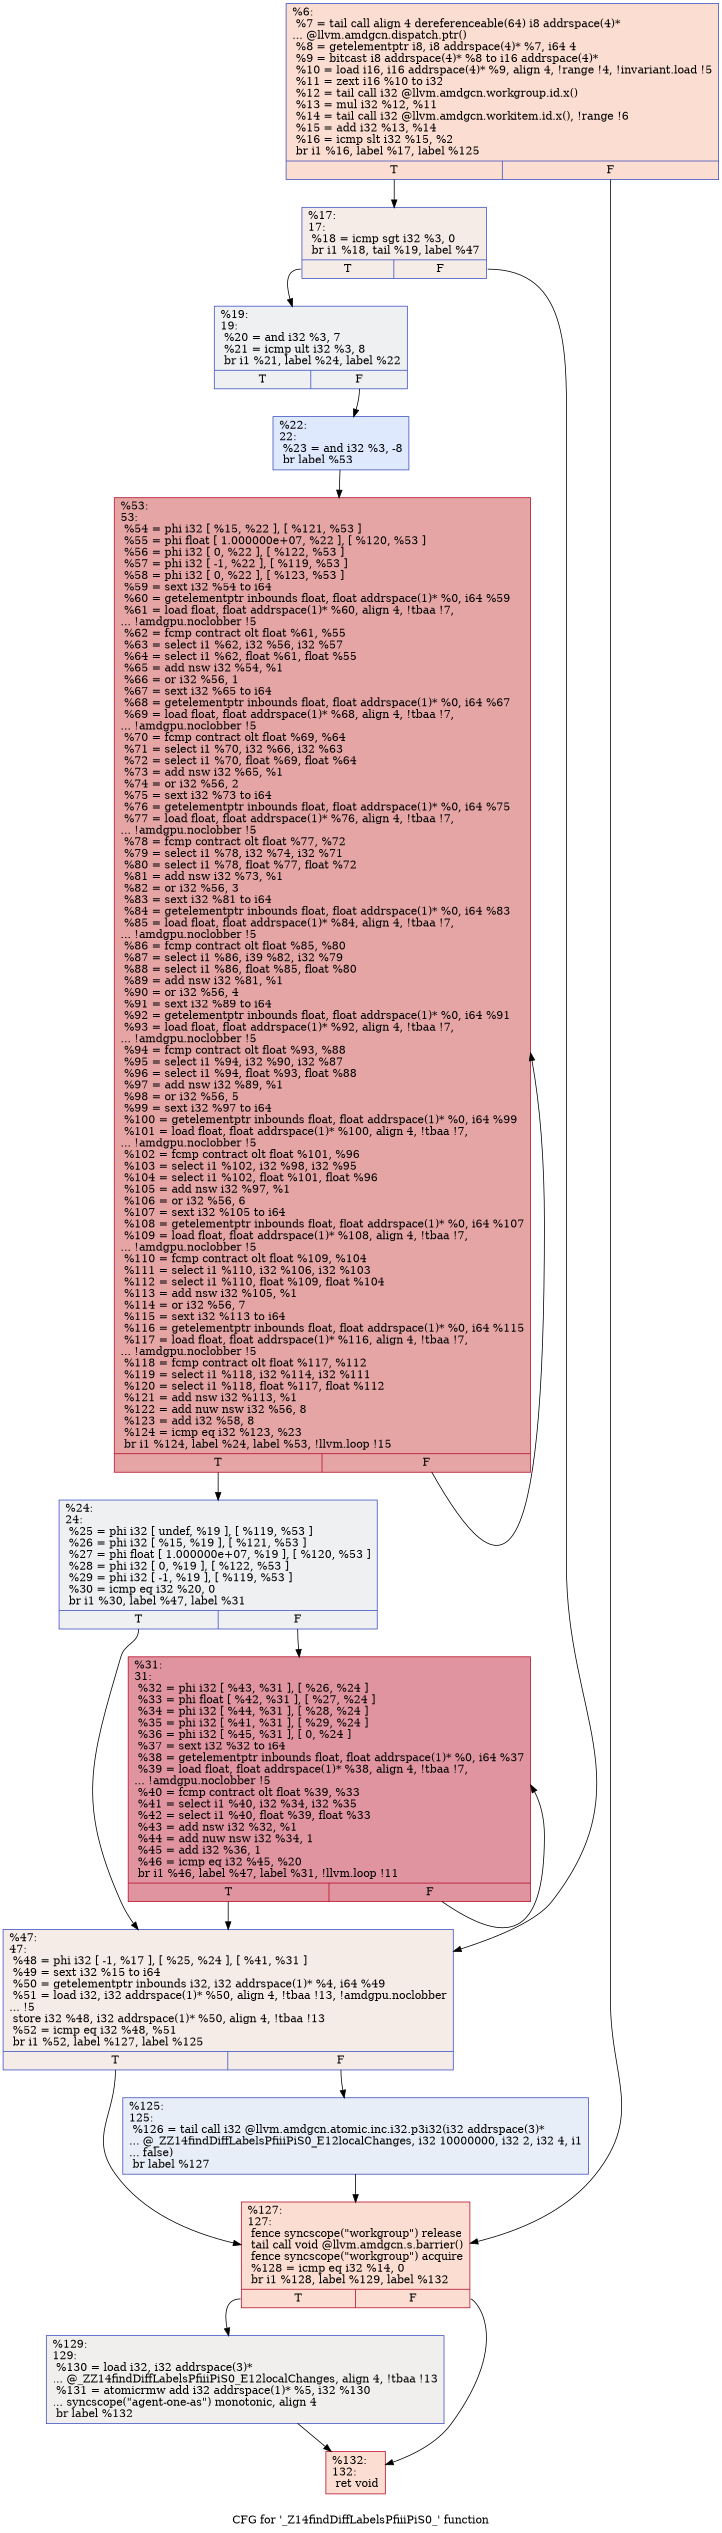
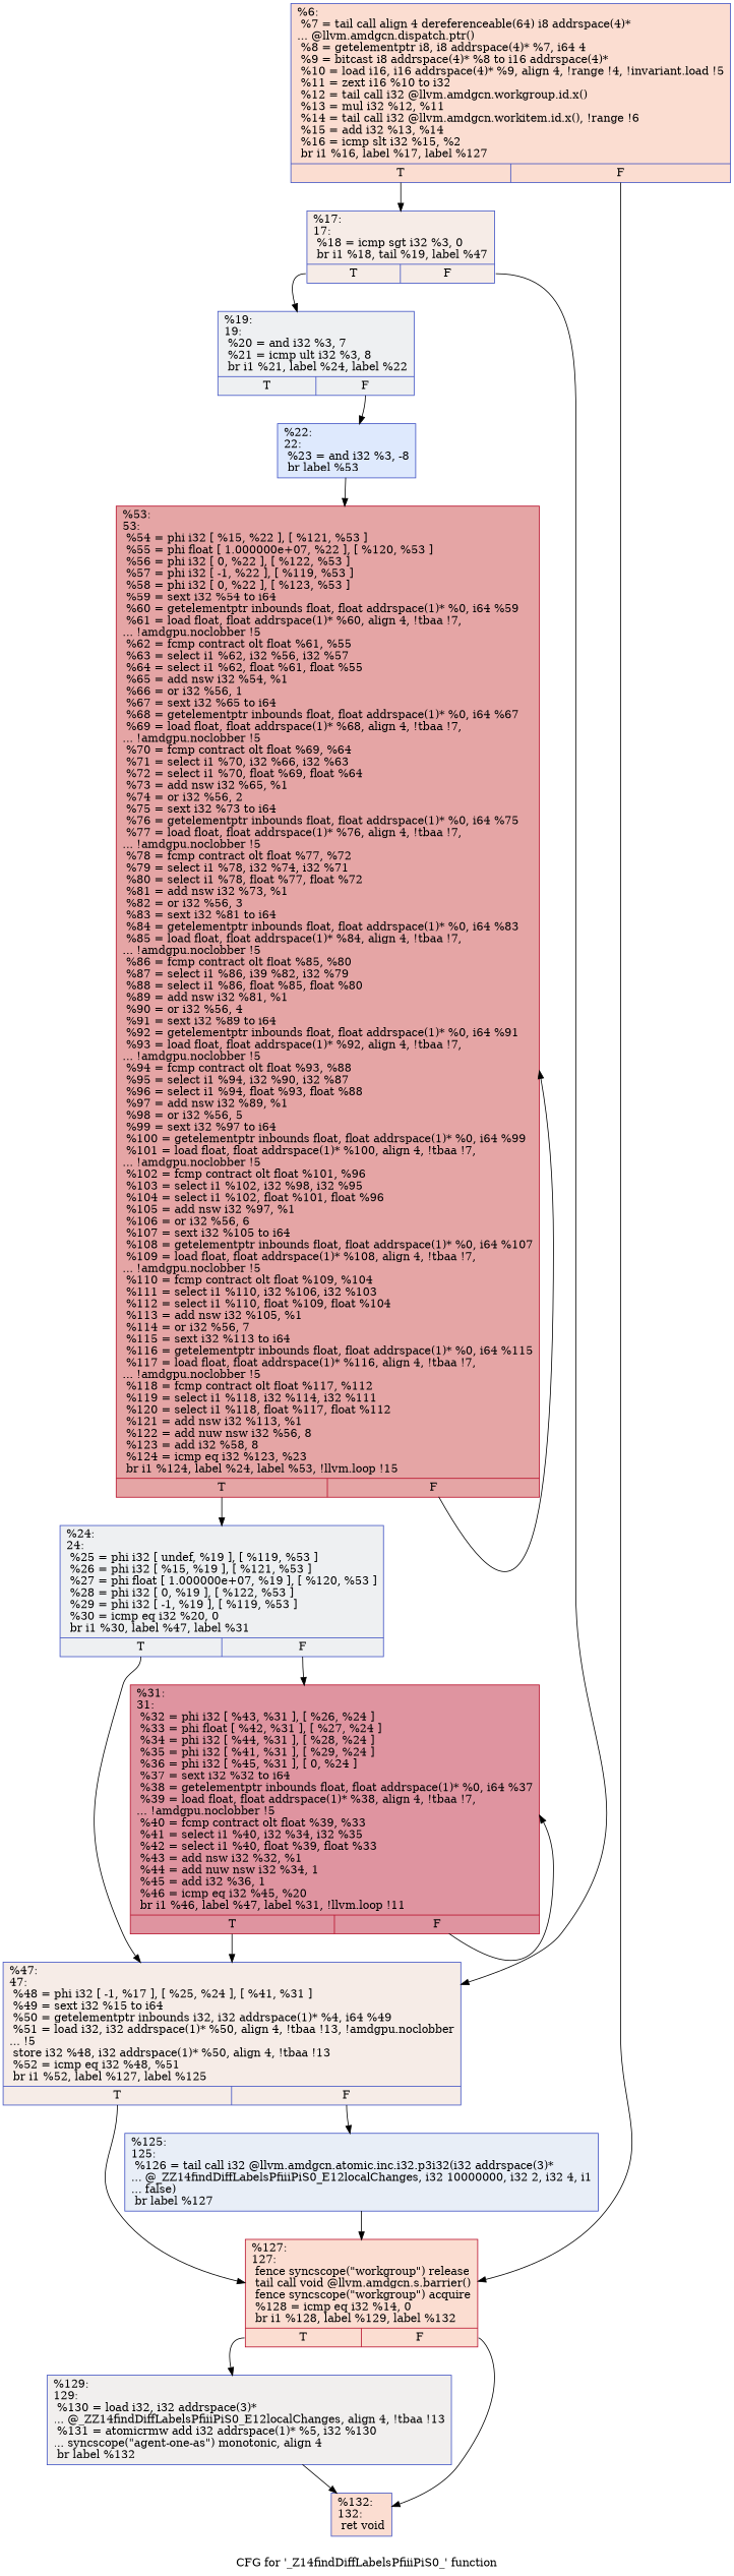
  digraph {
    label="CFG for '_Z14findDiffLabelsPfiiiPiS0_' function"
    node [color="#3d50c3ff" fillcolor="#f7b39670" shape=record style=filled]
    edge [tailport=s0]
-   n1 [label="{%6:\l  %7 = tail call align 4 dereferenceable(64) i8 addrspace(4)*\l... @llvm.amdgcn.dispatch.ptr()\l  %8 = getelementptr i8, i8 addrspace(4)* %7, i64 4\l  %9 = bitcast i8 addrspace(4)* %8 to i16 addrspace(4)*\l  %10 = load i16, i16 addrspace(4)* %9, align 4, !range !4, !invariant.load !5\l  %11 = zext i16 %10 to i32\l  %12 = tail call i32 @llvm.amdgcn.workgroup.id.x()\l  %13 = mul i32 %12, %11\l  %14 = tail call i32 @llvm.amdgcn.workitem.id.x(), !range !6\l  %15 = add i32 %13, %14\l  %16 = icmp slt i32 %15, %2\l  br i1 %16, label %17, label %125\l|{<s0>T|<s1>F}}"]
+   n1 [label="{%6:\l  %7 = tail call align 4 dereferenceable(64) i8 addrspace(4)*\l... @llvm.amdgcn.dispatch.ptr()\l  %8 = getelementptr i8, i8 addrspace(4)* %7, i64 4\l  %9 = bitcast i8 addrspace(4)* %8 to i16 addrspace(4)*\l  %10 = load i16, i16 addrspace(4)* %9, align 4, !range !4, !invariant.load !5\l  %11 = zext i16 %10 to i32\l  %12 = tail call i32 @llvm.amdgcn.workgroup.id.x()\l  %13 = mul i32 %12, %11\l  %14 = tail call i32 @llvm.amdgcn.workitem.id.x(), !range !6\l  %15 = add i32 %13, %14\l  %16 = icmp slt i32 %15, %2\l  br i1 %16, label %17, label %127\l|{<s0>T|<s1>F}}"]
    n2 [fillcolor="#ead5c970" label="{%17:\l17:                                               \l  %18 = icmp sgt i32 %3, 0\l  br i1 %18, tail %19, label %47\l|{<s0>T|<s1>F}}"]
    n3 [color="#b70d28ff" label="{%127:\l127:                                              \l  fence syncscope(\"workgroup\") release\l  tail call void @llvm.amdgcn.s.barrier()\l  fence syncscope(\"workgroup\") acquire\l  %128 = icmp eq i32 %14, 0\l  br i1 %128, label %129, label %132\l|{<s0>T|<s1>F}}"]
    n4 [fillcolor="#d9dce170" label="{%19:\l19:                                               \l  %20 = and i32 %3, 7\l  %21 = icmp ult i32 %3, 8\l  br i1 %21, label %24, label %22\l|{<s0>T|<s1>F}}"]
    n5 [fillcolor="#ead5c970" label="{%47:\l47:                                               \l  %48 = phi i32 [ -1, %17 ], [ %25, %24 ], [ %41, %31 ]\l  %49 = sext i32 %15 to i64\l  %50 = getelementptr inbounds i32, i32 addrspace(1)* %4, i64 %49\l  %51 = load i32, i32 addrspace(1)* %50, align 4, !tbaa !13, !amdgpu.noclobber\l... !5\l  store i32 %48, i32 addrspace(1)* %50, align 4, !tbaa !13\l  %52 = icmp eq i32 %48, %51\l  br i1 %52, label %127, label %125\l|{<s0>T|<s1>F}}"]
    n6 [fillcolor="#e0dbd870" label="{%129:\l129:                                              \l  %130 = load i32, i32 addrspace(3)*\l... @_ZZ14findDiffLabelsPfiiiPiS0_E12localChanges, align 4, !tbaa !13\l  %131 = atomicrmw add i32 addrspace(1)* %5, i32 %130\l... syncscope(\"agent-one-as\") monotonic, align 4\l  br label %132\l}"]
-   n7 [color="#b70d28ff" label="{%132:\l132:                                              \l  ret void\l}"]
+   n7 [label="{%132:\l132:                                              \l  ret void\l}"]
    n8 [fillcolor="#b5cdfa70" label="{%22:\l22:                                               \l  %23 = and i32 %3, -8\l  br label %53\l}"]
    n9 [fillcolor="#cbd8ee70" label="{%125:\l125:                                              \l  %126 = tail call i32 @llvm.amdgcn.atomic.inc.i32.p3i32(i32 addrspace(3)*\l... @_ZZ14findDiffLabelsPfiiiPiS0_E12localChanges, i32 10000000, i32 2, i32 4, i1\l... false)\l  br label %127\l}"]
    n10 [fillcolor="#d9dce170" label="{%24:\l24:                                               \l  %25 = phi i32 [ undef, %19 ], [ %119, %53 ]\l  %26 = phi i32 [ %15, %19 ], [ %121, %53 ]\l  %27 = phi float [ 1.000000e+07, %19 ], [ %120, %53 ]\l  %28 = phi i32 [ 0, %19 ], [ %122, %53 ]\l  %29 = phi i32 [ -1, %19 ], [ %119, %53 ]\l  %30 = icmp eq i32 %20, 0\l  br i1 %30, label %47, label %31\l|{<s0>T|<s1>F}}"]
    n11 [color="#b70d28ff" fillcolor="#b70d2870" label="{%31:\l31:                                               \l  %32 = phi i32 [ %43, %31 ], [ %26, %24 ]\l  %33 = phi float [ %42, %31 ], [ %27, %24 ]\l  %34 = phi i32 [ %44, %31 ], [ %28, %24 ]\l  %35 = phi i32 [ %41, %31 ], [ %29, %24 ]\l  %36 = phi i32 [ %45, %31 ], [ 0, %24 ]\l  %37 = sext i32 %32 to i64\l  %38 = getelementptr inbounds float, float addrspace(1)* %0, i64 %37\l  %39 = load float, float addrspace(1)* %38, align 4, !tbaa !7,\l... !amdgpu.noclobber !5\l  %40 = fcmp contract olt float %39, %33\l  %41 = select i1 %40, i32 %34, i32 %35\l  %42 = select i1 %40, float %39, float %33\l  %43 = add nsw i32 %32, %1\l  %44 = add nuw nsw i32 %34, 1\l  %45 = add i32 %36, 1\l  %46 = icmp eq i32 %45, %20\l  br i1 %46, label %47, label %31, !llvm.loop !11\l|{<s0>T|<s1>F}}"]
    n12 [color="#b70d28ff" fillcolor="#c5333470" label="{%53:\l53:                                               \l  %54 = phi i32 [ %15, %22 ], [ %121, %53 ]\l  %55 = phi float [ 1.000000e+07, %22 ], [ %120, %53 ]\l  %56 = phi i32 [ 0, %22 ], [ %122, %53 ]\l  %57 = phi i32 [ -1, %22 ], [ %119, %53 ]\l  %58 = phi i32 [ 0, %22 ], [ %123, %53 ]\l  %59 = sext i32 %54 to i64\l  %60 = getelementptr inbounds float, float addrspace(1)* %0, i64 %59\l  %61 = load float, float addrspace(1)* %60, align 4, !tbaa !7,\l... !amdgpu.noclobber !5\l  %62 = fcmp contract olt float %61, %55\l  %63 = select i1 %62, i32 %56, i32 %57\l  %64 = select i1 %62, float %61, float %55\l  %65 = add nsw i32 %54, %1\l  %66 = or i32 %56, 1\l  %67 = sext i32 %65 to i64\l  %68 = getelementptr inbounds float, float addrspace(1)* %0, i64 %67\l  %69 = load float, float addrspace(1)* %68, align 4, !tbaa !7,\l... !amdgpu.noclobber !5\l  %70 = fcmp contract olt float %69, %64\l  %71 = select i1 %70, i32 %66, i32 %63\l  %72 = select i1 %70, float %69, float %64\l  %73 = add nsw i32 %65, %1\l  %74 = or i32 %56, 2\l  %75 = sext i32 %73 to i64\l  %76 = getelementptr inbounds float, float addrspace(1)* %0, i64 %75\l  %77 = load float, float addrspace(1)* %76, align 4, !tbaa !7,\l... !amdgpu.noclobber !5\l  %78 = fcmp contract olt float %77, %72\l  %79 = select i1 %78, i32 %74, i32 %71\l  %80 = select i1 %78, float %77, float %72\l  %81 = add nsw i32 %73, %1\l  %82 = or i32 %56, 3\l  %83 = sext i32 %81 to i64\l  %84 = getelementptr inbounds float, float addrspace(1)* %0, i64 %83\l  %85 = load float, float addrspace(1)* %84, align 4, !tbaa !7,\l... !amdgpu.noclobber !5\l  %86 = fcmp contract olt float %85, %80\l  %87 = select i1 %86, i39 %82, i32 %79\l  %88 = select i1 %86, float %85, float %80\l  %89 = add nsw i32 %81, %1\l  %90 = or i32 %56, 4\l  %91 = sext i32 %89 to i64\l  %92 = getelementptr inbounds float, float addrspace(1)* %0, i64 %91\l  %93 = load float, float addrspace(1)* %92, align 4, !tbaa !7,\l... !amdgpu.noclobber !5\l  %94 = fcmp contract olt float %93, %88\l  %95 = select i1 %94, i32 %90, i32 %87\l  %96 = select i1 %94, float %93, float %88\l  %97 = add nsw i32 %89, %1\l  %98 = or i32 %56, 5\l  %99 = sext i32 %97 to i64\l  %100 = getelementptr inbounds float, float addrspace(1)* %0, i64 %99\l  %101 = load float, float addrspace(1)* %100, align 4, !tbaa !7,\l... !amdgpu.noclobber !5\l  %102 = fcmp contract olt float %101, %96\l  %103 = select i1 %102, i32 %98, i32 %95\l  %104 = select i1 %102, float %101, float %96\l  %105 = add nsw i32 %97, %1\l  %106 = or i32 %56, 6\l  %107 = sext i32 %105 to i64\l  %108 = getelementptr inbounds float, float addrspace(1)* %0, i64 %107\l  %109 = load float, float addrspace(1)* %108, align 4, !tbaa !7,\l... !amdgpu.noclobber !5\l  %110 = fcmp contract olt float %109, %104\l  %111 = select i1 %110, i32 %106, i32 %103\l  %112 = select i1 %110, float %109, float %104\l  %113 = add nsw i32 %105, %1\l  %114 = or i32 %56, 7\l  %115 = sext i32 %113 to i64\l  %116 = getelementptr inbounds float, float addrspace(1)* %0, i64 %115\l  %117 = load float, float addrspace(1)* %116, align 4, !tbaa !7,\l... !amdgpu.noclobber !5\l  %118 = fcmp contract olt float %117, %112\l  %119 = select i1 %118, i32 %114, i32 %111\l  %120 = select i1 %118, float %117, float %112\l  %121 = add nsw i32 %113, %1\l  %122 = add nuw nsw i32 %56, 8\l  %123 = add i32 %58, 8\l  %124 = icmp eq i32 %123, %23\l  br i1 %124, label %24, label %53, !llvm.loop !15\l|{<s0>T|<s1>F}}"]
    n1 -> n2
    n1 -> n3 [tailport=s1]
    n2 -> n4
    n2 -> n5 [tailport=s1]
    n3 -> n6
    n3 -> n7 [tailport=s1]
    n4 -> n8 [tailport=s1]
    n5 -> n3
    n5 -> n9 [tailport=s1]
    n6 -> n7
    n8 -> n12
    n9 -> n3
    n10 -> n5
    n10 -> n11 [tailport=s1]
    n11 -> n5
    n11 -> n11 [tailport=s1]
    n12 -> n10
    n12 -> n12 [tailport=s1]
  }
